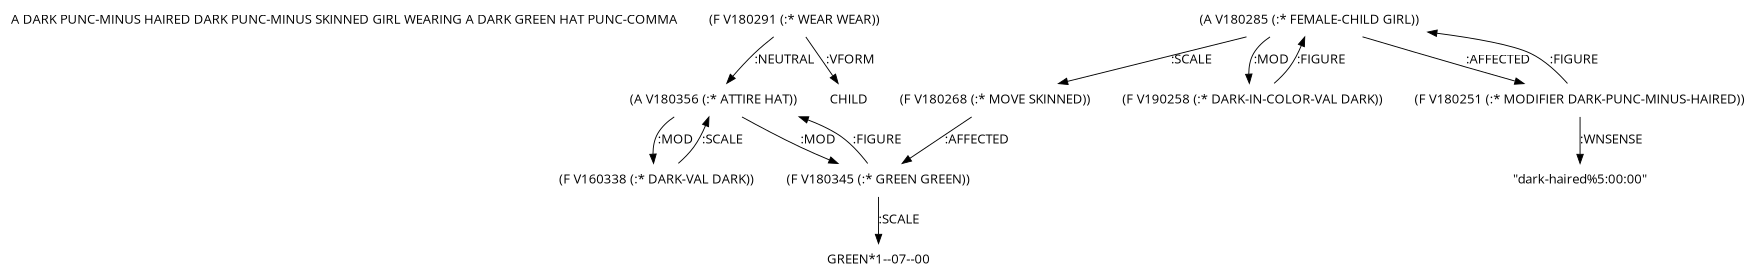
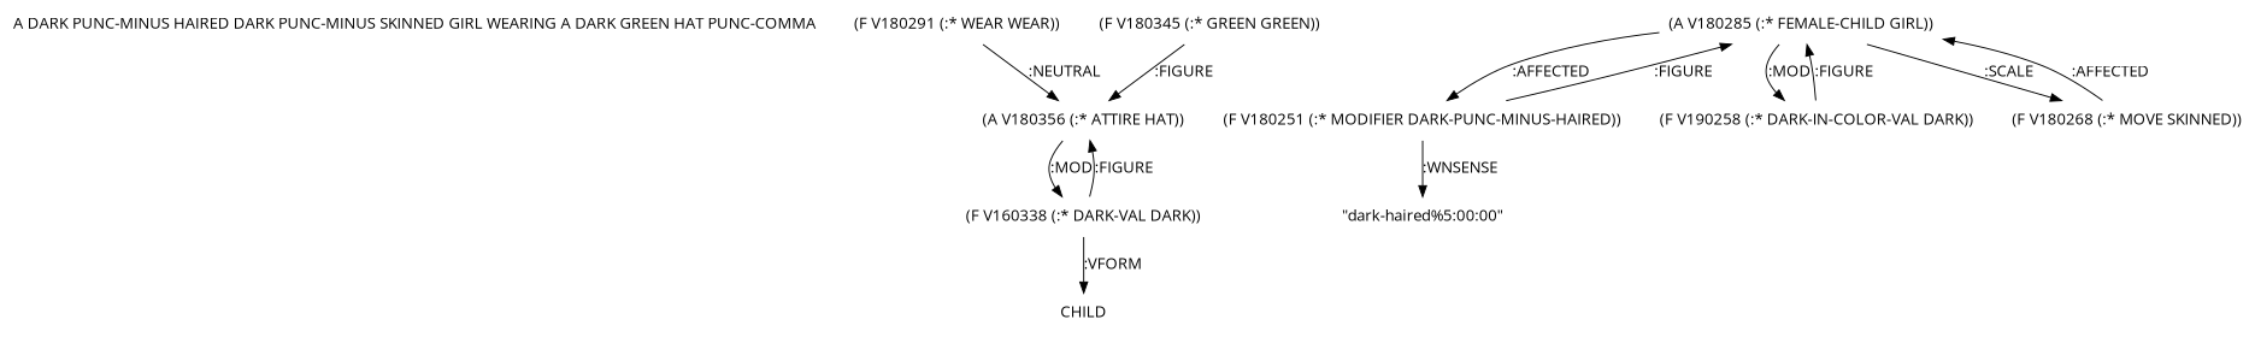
  digraph {
    fontname="Open Sans"
    node [fontname="Open Sans" shape=none]
    edge [fontname="Open Sans"]
    "A DARK PUNC-MINUS HAIRED DARK PUNC-MINUS SKINNED GIRL WEARING A DARK GREEN HAT PUNC-COMMA"
    n2 [label="(F V180291 (:* WEAR WEAR))"]
    n3 [label="(A V180356 (:* ATTIRE HAT))"]
    n4 [label=CHILD]
    n5 [label="(F V160338 (:* DARK-VAL DARK))"]
    n6 [label="(F V180345 (:* GREEN GREEN))"]
-   n7 [label="GREEN*1--07--00"]
    n8 [label="(A V180285 (:* FEMALE-CHILD GIRL))"]
    n9 [label="(F V180251 (:* MODIFIER DARK-PUNC-MINUS-HAIRED))"]
    n10 [label="(F V190258 (:* DARK-IN-COLOR-VAL DARK))"]
    n11 [label="(F V180268 (:* MOVE SKINNED))"]
    n12 [label="\"dark-haired%5:00:00\""]
    n2 -> n3 [label=":NEUTRAL"]
-   n2 -> n4 [label=":VFORM"]
+   n5 -> n4 [label=":VFORM"]
    n3 -> n5 [label=":MOD"]
-   n3 -> n6 [label=":MOD"]
-   n5 -> n3 [label=":SCALE"]
+   n5 -> n3 [label=":FIGURE"]
    n6 -> n3 [label=":FIGURE"]
-   n6 -> n7 [label=":SCALE"]
    n8 -> n9 [label=":AFFECTED"]
    n8 -> n10 [label=":MOD"]
    n8 -> n11 [label=":SCALE"]
    n9 -> n8 [label=":FIGURE"]
    n9 -> n12 [label=":WNSENSE"]
    n10 -> n8 [label=":FIGURE"]
-   n11 -> n6 [label=":AFFECTED"]
+   n11 -> n8 [label=":AFFECTED"]
  }
